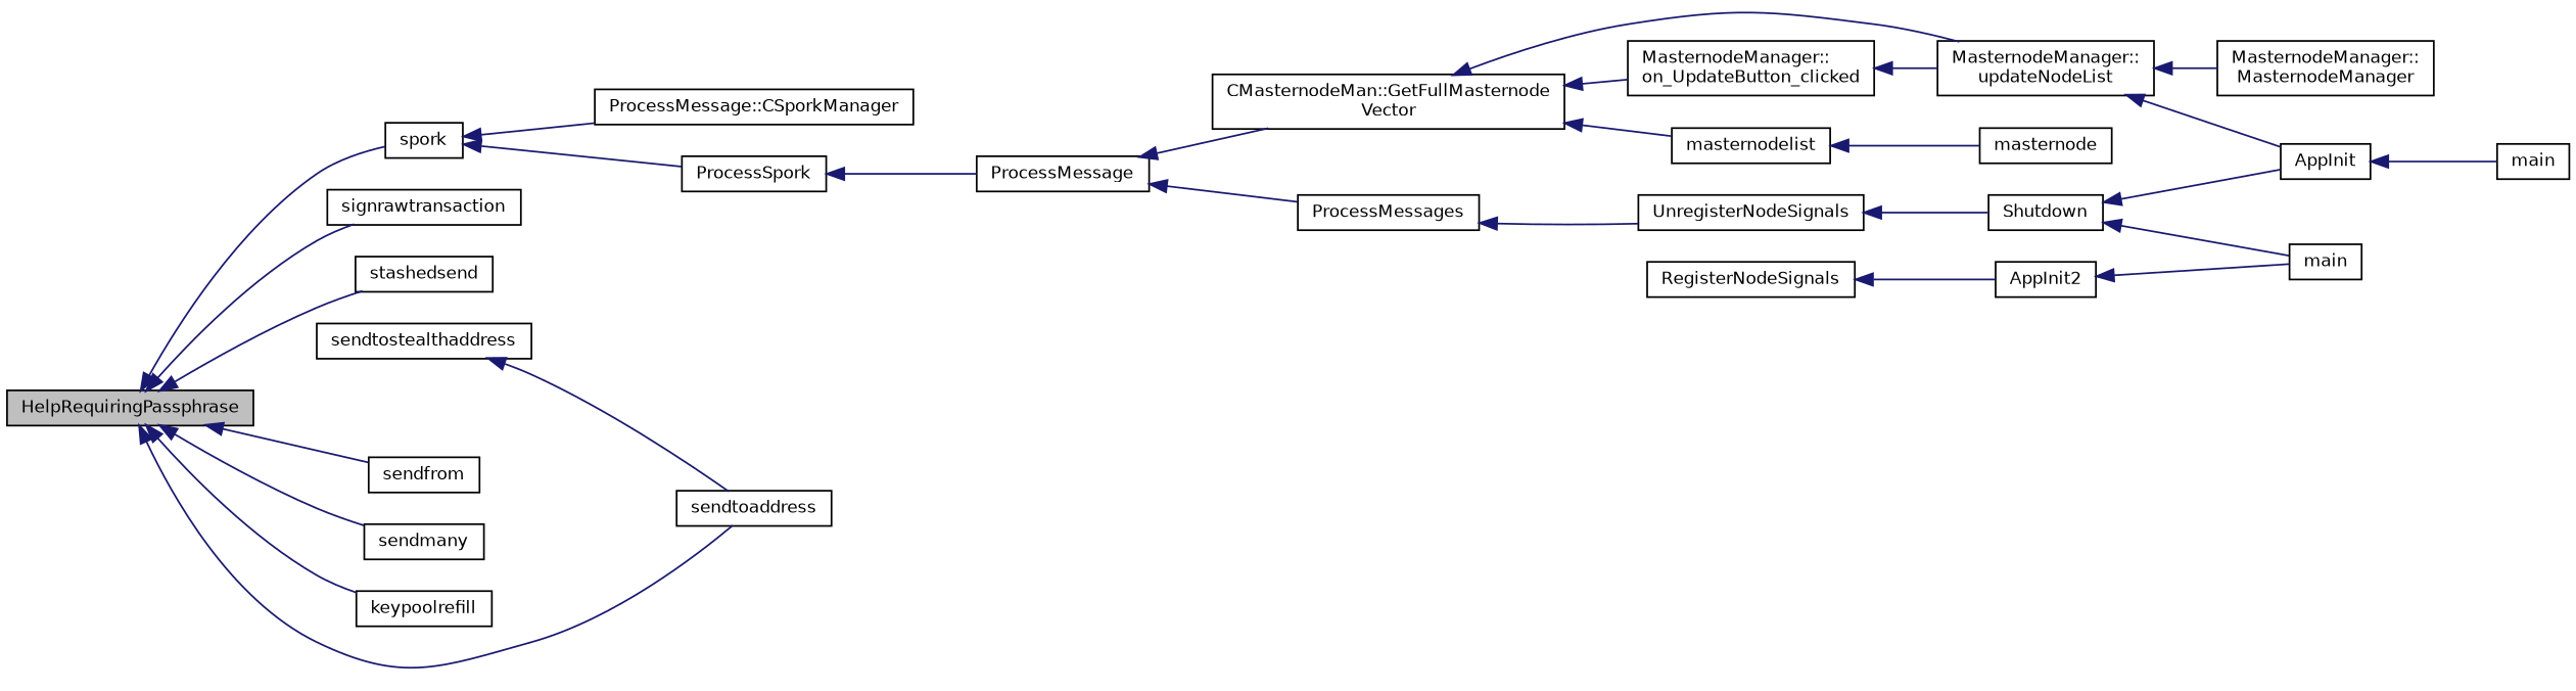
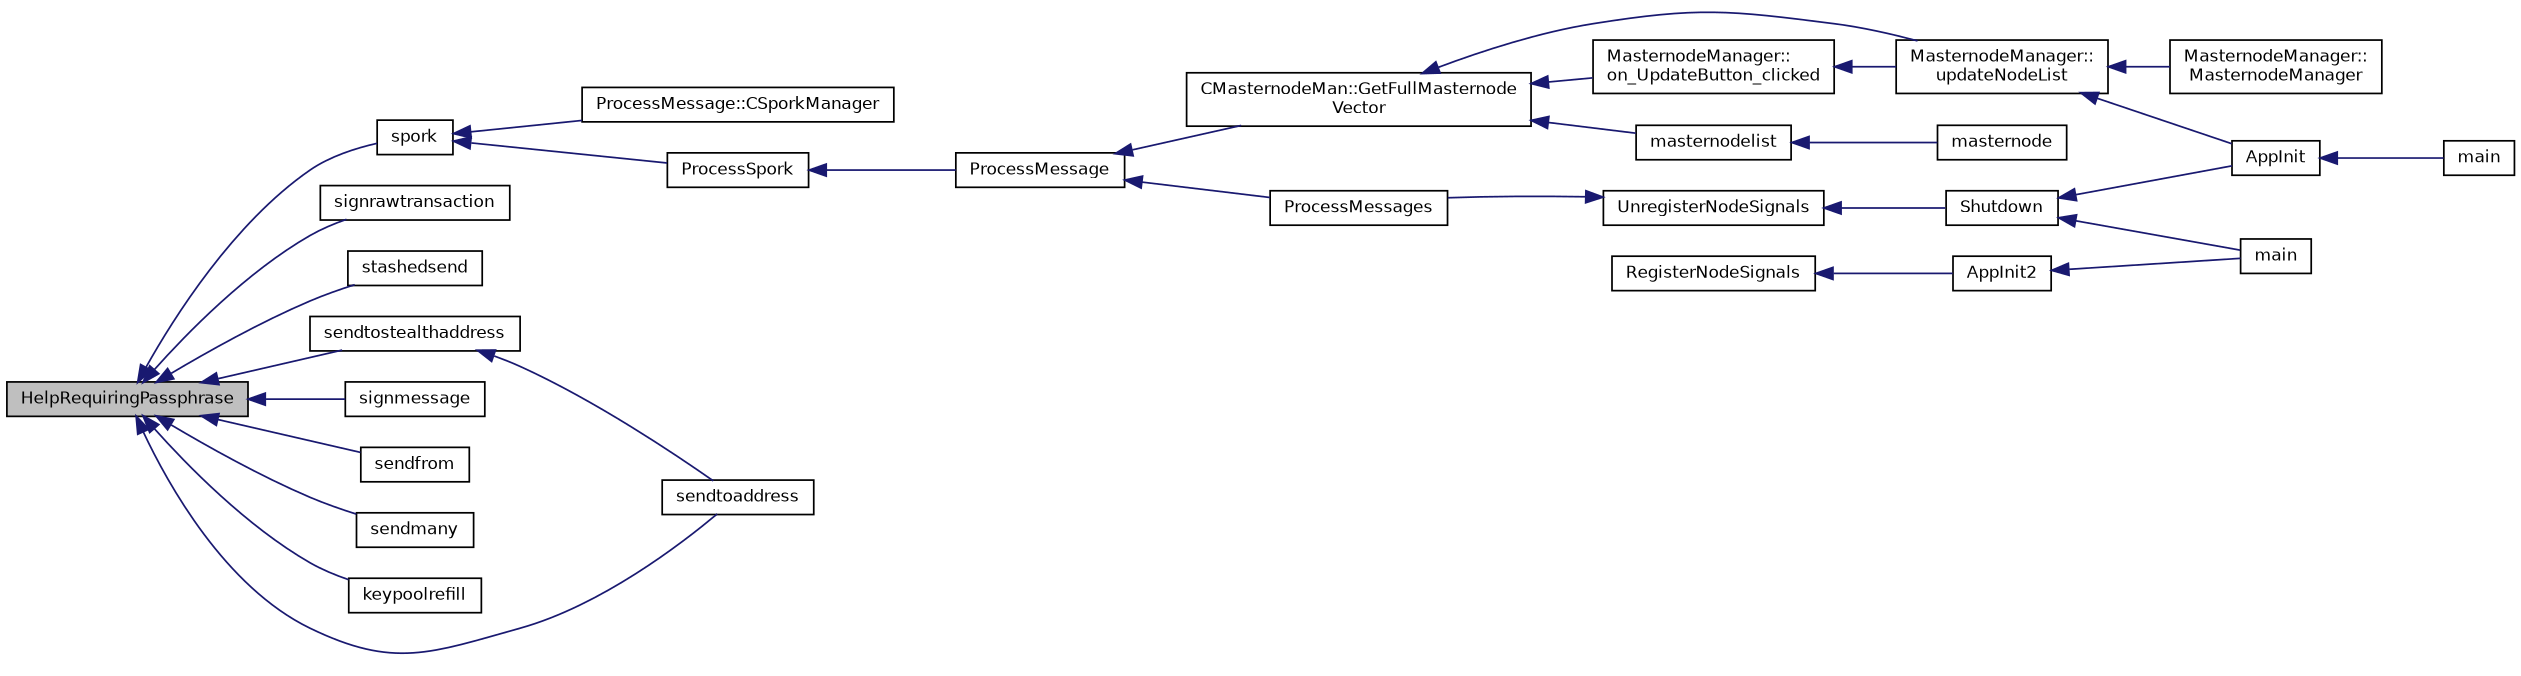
  digraph {
    rankdir=LR
    node [color=black fillcolor=white fontname=Helvetica fontsize=10 shape=record style=filled]
    edge [color=midnightblue dir=back fontname=Helvetica fontsize=10 labelfontname=Helvetica labelfontsize=10 style=solid]
    n1 [fillcolor=grey75 fontcolor=black height=0.2 label=HelpRequiringPassphrase width=0.4]
    n2 [height=0.2 label=spork width=0.4]
    n3 [height=0.2 label=signrawtransaction width=0.4]
    n4 [height=0.2 label=stashedsend width=0.4]
    n5 [height=0.2 label=sendtoaddress width=0.4]
+   n6 [height=0.2 label=signmessage width=0.4]
    n7 [height=0.2 label=sendfrom width=0.4]
    n8 [height=0.2 label=sendmany width=0.4]
    n9 [height=0.2 label=keypoolrefill width=0.4]
    n10 [height=0.2 label=sendtostealthaddress width=0.4]
    n11 [height=0.2 label=ProcessSpork width=0.4]
    n12 [height=0.2 label="ProcessMessage::CSporkManager" width=0.4]
    n13 [height=0.2 label=ProcessMessage width=0.4]
    n14 [height=0.2 label=ProcessMessages width=0.4]
    n15 [height=0.2 label="CMasternodeMan::GetFullMasternode\lVector" width=0.4]
    n16 [height=0.2 label=UnregisterNodeSignals width=0.4]
    n17 [height=0.2 label="MasternodeManager::\lupdateNodeList" width=0.4]
    n18 [height=0.2 label="MasternodeManager::\lon_UpdateButton_clicked" width=0.4]
    n19 [height=0.2 label=masternodelist width=0.4]
    n20 [height=0.2 label=RegisterNodeSignals width=0.4]
    n21 [height=0.2 label=AppInit2 width=0.4]
    n22 [height=0.2 label=Shutdown width=0.4]
    n23 [height=0.2 label=main width=0.4]
    n24 [height=0.2 label=AppInit width=0.4]
    n25 [height=0.2 label=main width=0.4]
    n26 [height=0.2 label="MasternodeManager::\lMasternodeManager" width=0.4]
    n27 [height=0.2 label=masternode width=0.4]
    n1 -> n2
    n1 -> n3
    n1 -> n4
    n1 -> n5
+   n1 -> n6
    n1 -> n7
    n1 -> n8
    n1 -> n9
+   n1 -> n10
    n2 -> n11
    n2 -> n12
    n10 -> n5
    n11 -> n13
    n13 -> n14
    n13 -> n15
-   n14 -> n16
+   n16 -> n14
    n15 -> n17
    n15 -> n18
    n15 -> n19
    n16 -> n22
    n17 -> n24
    n17 -> n26
    n18 -> n17
    n19 -> n27
    n20 -> n21
    n21 -> n23
    n22 -> n23
    n22 -> n24
    n24 -> n25
  }
